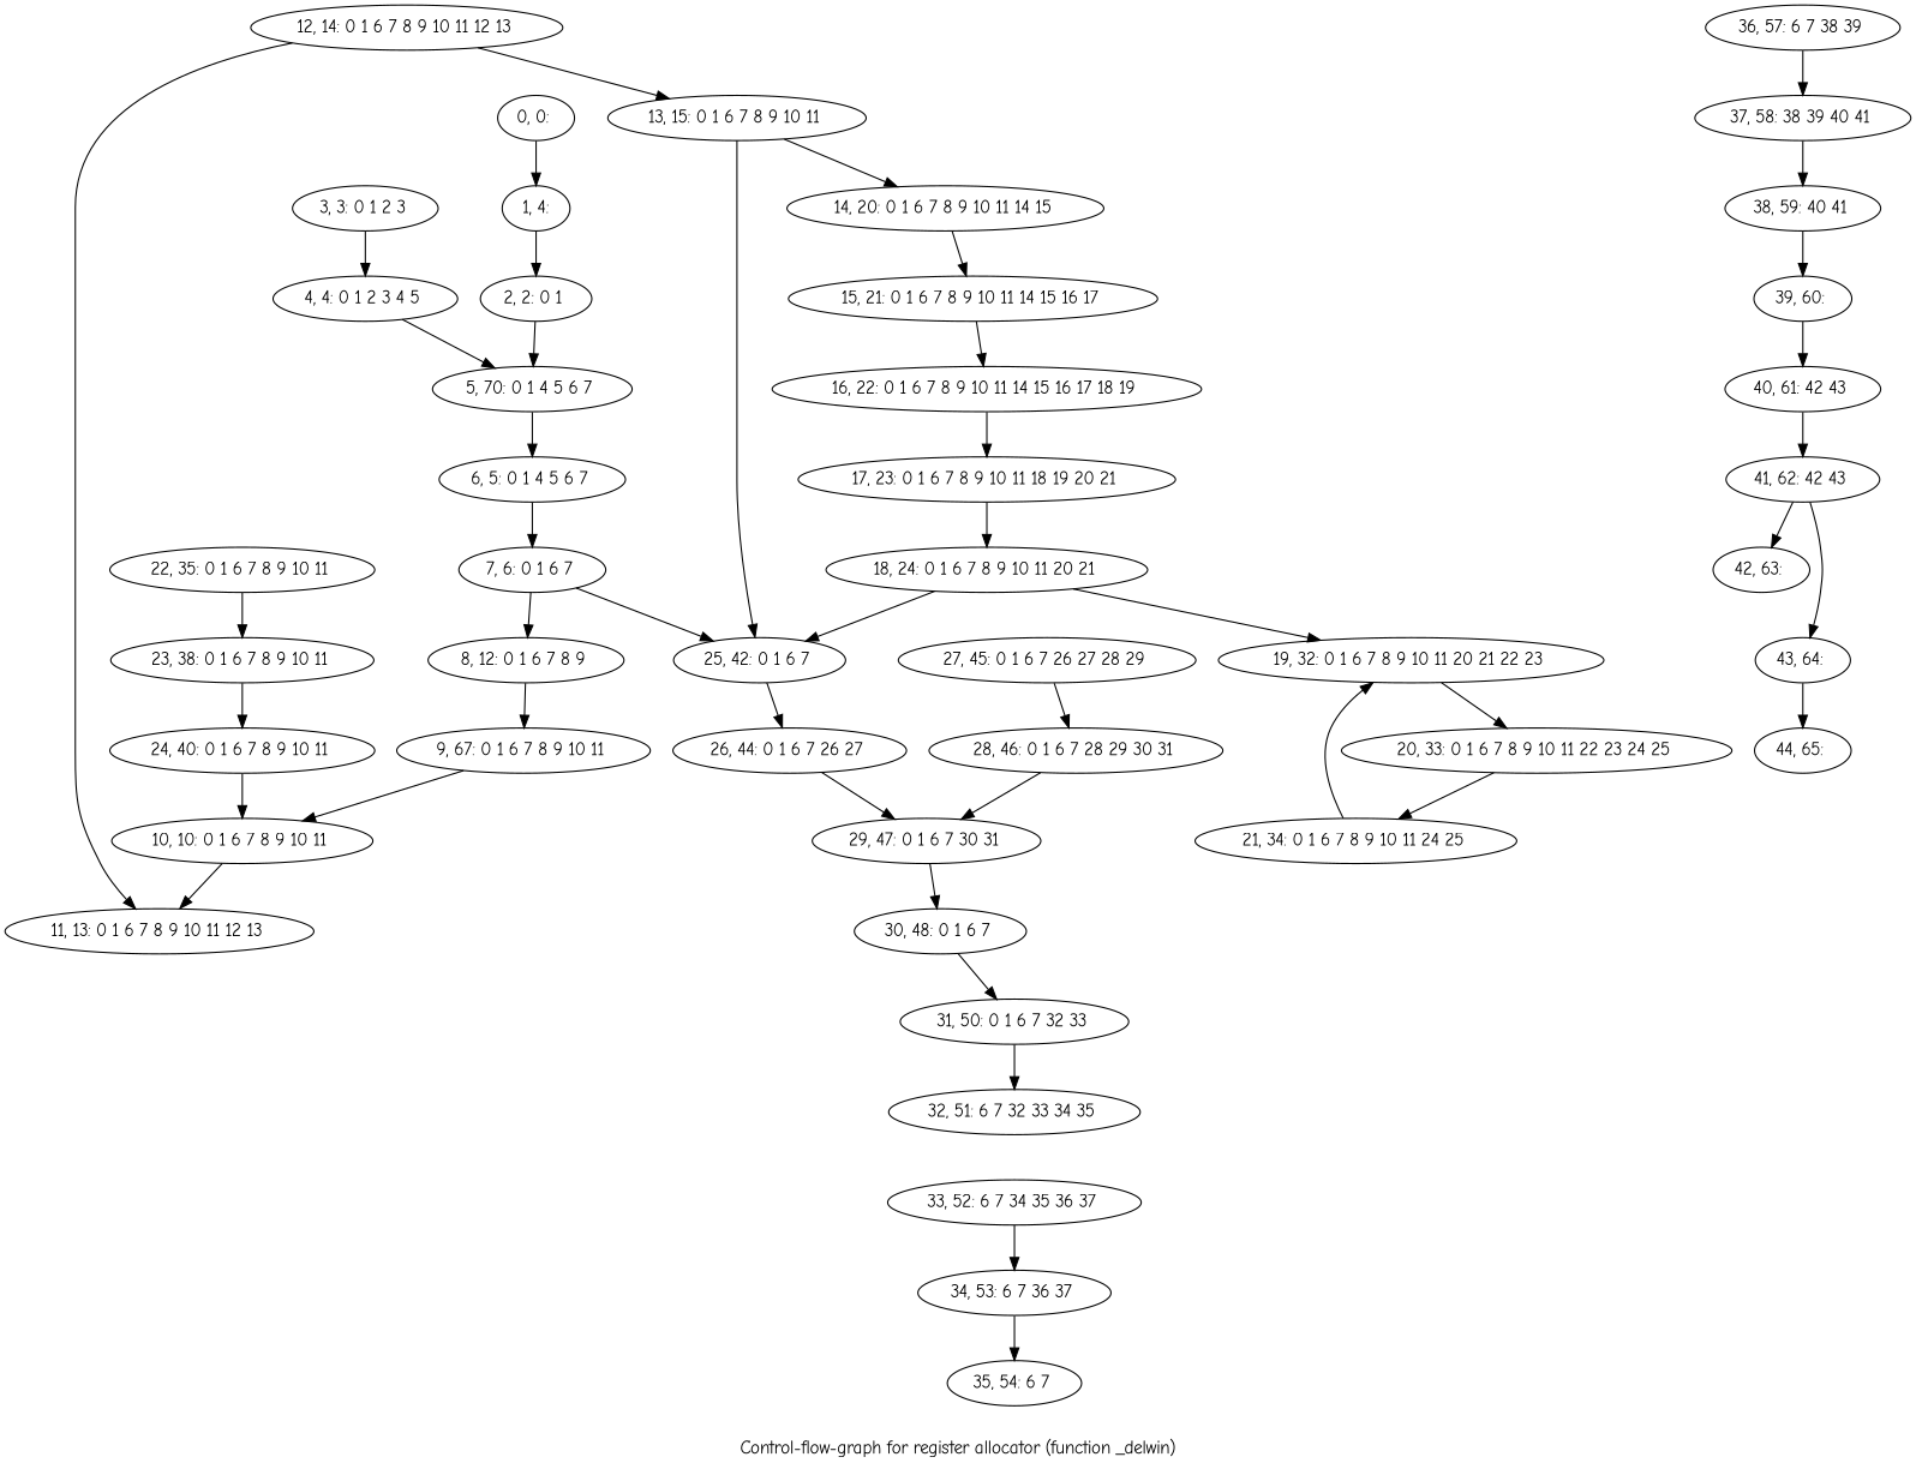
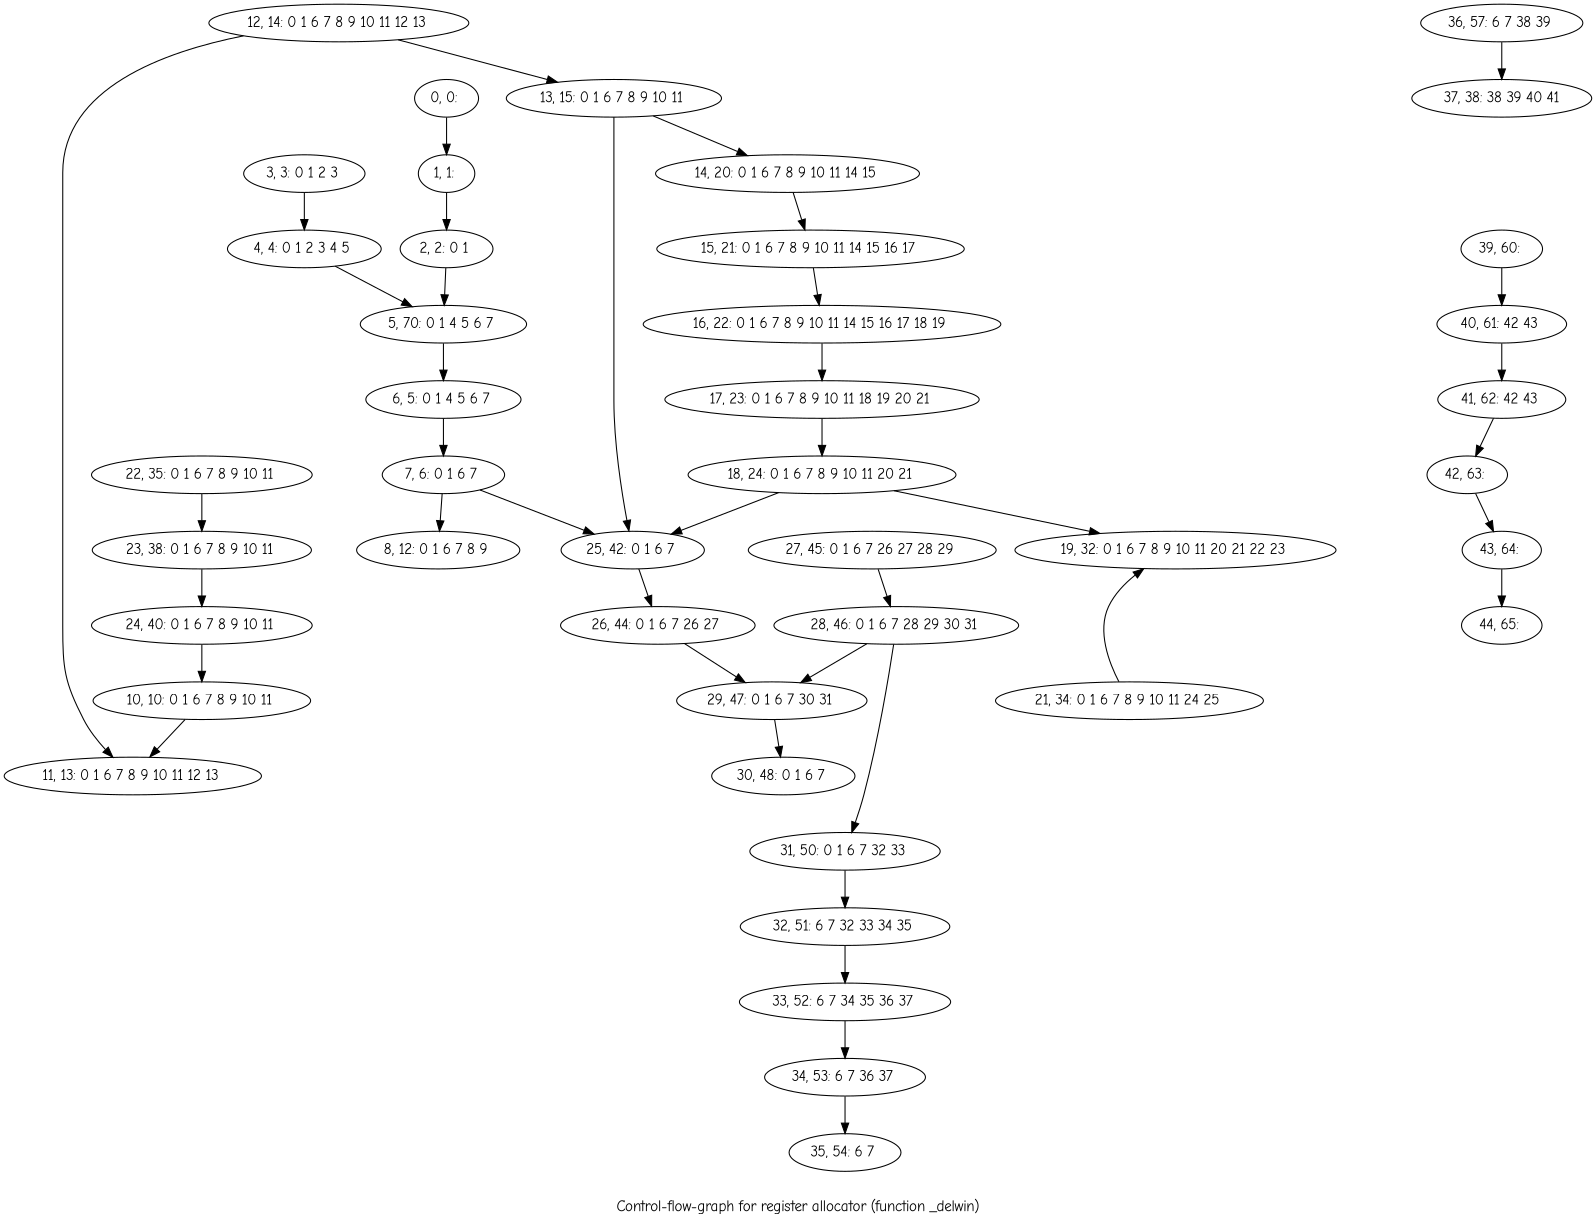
  digraph {
    fontname="Comic Neue"
    label="Control-flow-graph for register allocator (function _delwin)"
    node [fontname="Comic Neue"]
    edge [fontname="Comic Neue"]
    n1 [label="0, 0: "]
-   n2 [label="1, 4:"]
+   n2 [label="1, 1: "]
    n3 [label="2, 2: 0 1 "]
    n4 [label="5, 70: 0 1 4 5 6 7 "]
    n5 [label="3, 3: 0 1 2 3 "]
    n6 [label="4, 4: 0 1 2 3 4 5 "]
    n7 [label="6, 5: 0 1 4 5 6 7 "]
    n8 [label="7, 6: 0 1 6 7 "]
    n9 [label="8, 12: 0 1 6 7 8 9 "]
    n10 [label="25, 42: 0 1 6 7 "]
-   n11 [label="9, 67: 0 1 6 7 8 9 10 11 "]
    n12 [label="26, 44: 0 1 6 7 26 27 "]
    n13 [label="10, 10: 0 1 6 7 8 9 10 11 "]
    n14 [label="11, 13: 0 1 6 7 8 9 10 11 12 13 "]
    n15 [label="12, 14: 0 1 6 7 8 9 10 11 12 13 "]
    n16 [label="13, 15: 0 1 6 7 8 9 10 11 "]
    n17 [label="14, 20: 0 1 6 7 8 9 10 11 14 15 "]
    n18 [label="15, 21: 0 1 6 7 8 9 10 11 14 15 16 17 "]
    n19 [label="16, 22: 0 1 6 7 8 9 10 11 14 15 16 17 18 19 "]
    n20 [label="17, 23: 0 1 6 7 8 9 10 11 18 19 20 21 "]
    n21 [label="18, 24: 0 1 6 7 8 9 10 11 20 21 "]
    n22 [label="19, 32: 0 1 6 7 8 9 10 11 20 21 22 23 "]
-   n23 [label="20, 33: 0 1 6 7 8 9 10 11 22 23 24 25 "]
    n24 [label="21, 34: 0 1 6 7 8 9 10 11 24 25 "]
    n25 [label="22, 35: 0 1 6 7 8 9 10 11 "]
    n26 [label="23, 38: 0 1 6 7 8 9 10 11 "]
    n27 [label="24, 40: 0 1 6 7 8 9 10 11 "]
    n28 [label="29, 47: 0 1 6 7 30 31 "]
    n29 [label="27, 45: 0 1 6 7 26 27 28 29 "]
    n30 [label="28, 46: 0 1 6 7 28 29 30 31 "]
    n31 [label="30, 48: 0 1 6 7 "]
    n32 [label="31, 50: 0 1 6 7 32 33 "]
    n33 [label="32, 51: 6 7 32 33 34 35 "]
    n34 [label="33, 52: 6 7 34 35 36 37 "]
    n35 [label="34, 53: 6 7 36 37 "]
    n36 [label="35, 54: 6 7 "]
    n37 [label="36, 57: 6 7 38 39 "]
-   n38 [label="37, 58: 38 39 40 41 "]
-   n39 [label="38, 59: 40 41 "]
+   n38 [label="37, 38: 38 39 40 41"]
    n40 [label="39, 60: "]
    n41 [label="40, 61: 42 43 "]
    n42 [label="41, 62: 42 43 "]
    n43 [label="42, 63: "]
    n44 [label="43, 64: "]
    n45 [label="44, 65: "]
    n1 -> n2
    n2 -> n3
    n3 -> n4
    n4 -> n7
    n5 -> n6
    n6 -> n4
    n7 -> n8
    n8 -> n9
    n8 -> n10
-   n9 -> n11
    n10 -> n12
-   n11 -> n13
    n12 -> n28
    n13 -> n14
    n15 -> n14
    n15 -> n16
    n16 -> n10
    n16 -> n17
    n17 -> n18
    n18 -> n19
    n19 -> n20
    n20 -> n21
    n21 -> n10
    n21 -> n22
-   n22 -> n23
-   n23 -> n24
    n24 -> n22
    n25 -> n26
    n26 -> n27
    n27 -> n13
    n28 -> n31
    n29 -> n30
    n30 -> n28
-   n31 -> n32
+   n30 -> n32
    n32 -> n33
+   n33 -> n34
    n34 -> n35
    n35 -> n36
    n37 -> n38
-   n38 -> n39
-   n39 -> n40
    n40 -> n41
    n41 -> n42
    n42 -> n43
-   n42 -> n44
+   n43 -> n44
    n44 -> n45
  }
